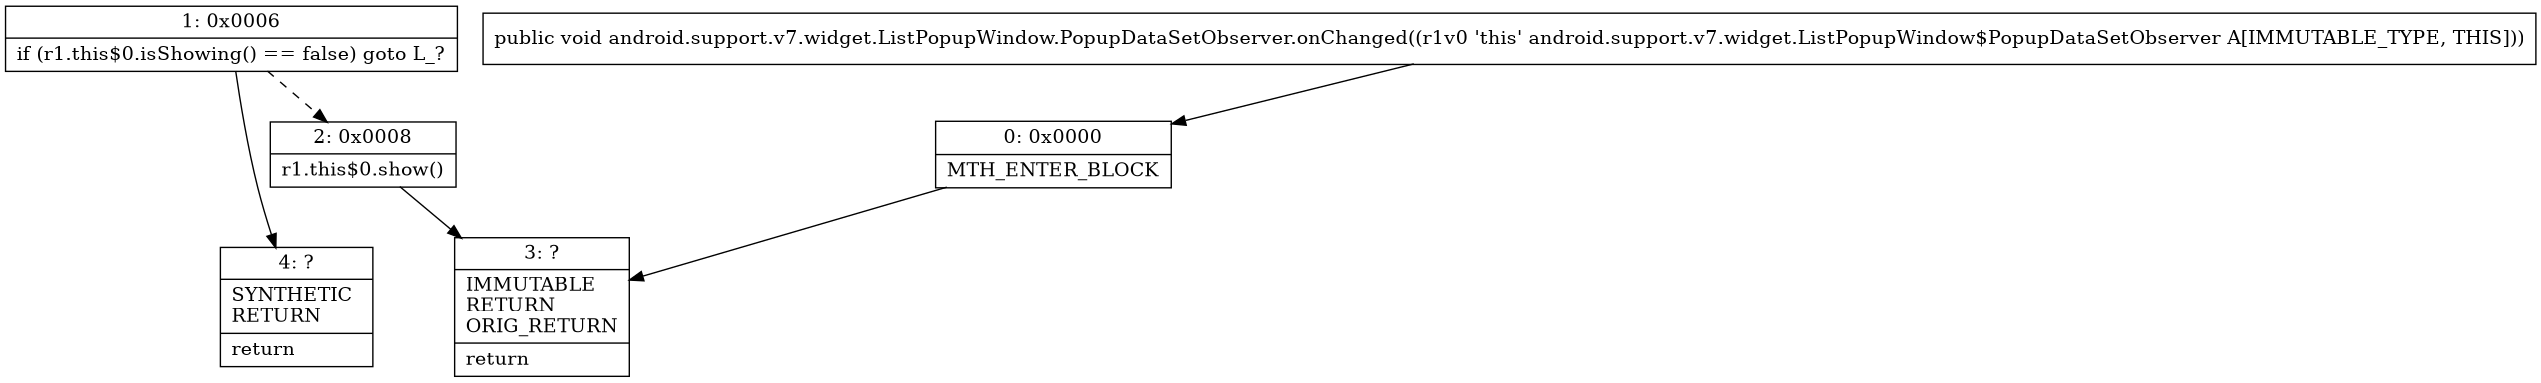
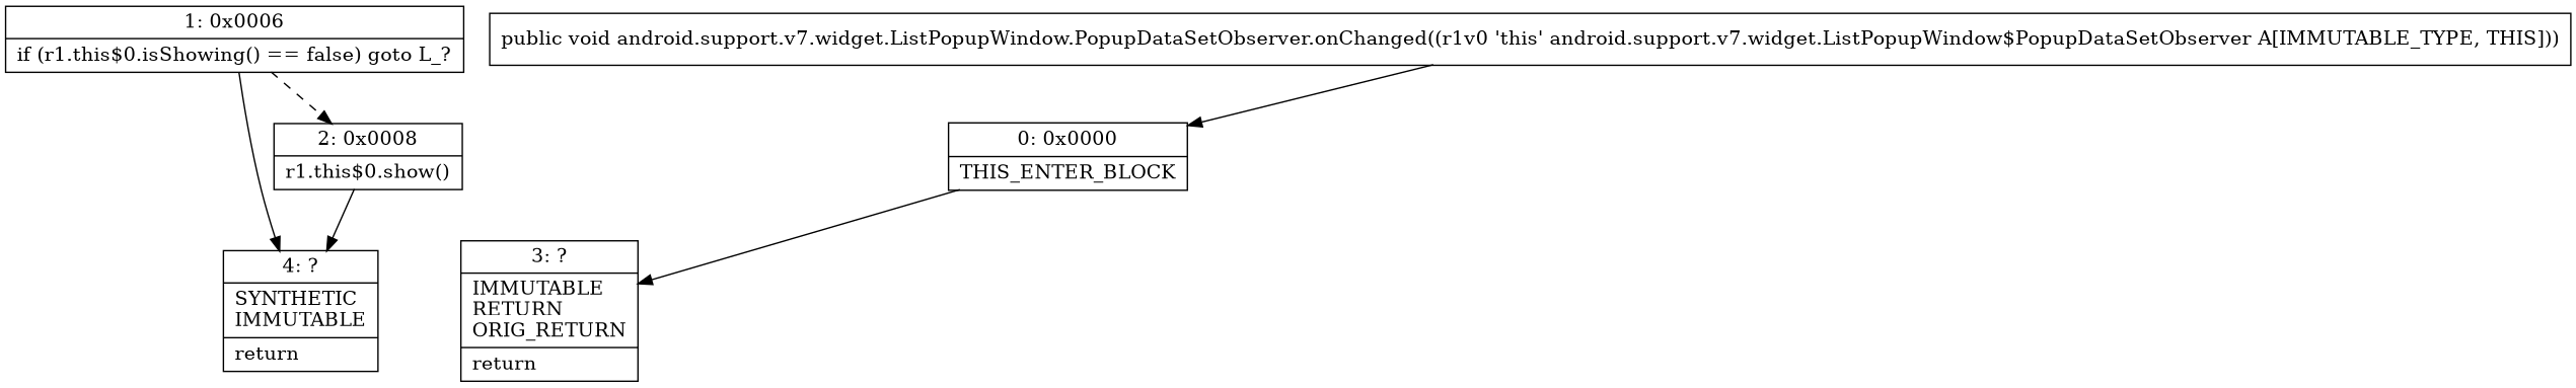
  digraph {
    node [shape=record]
-   n1 [label="{0\:\ 0x0000|MTH_ENTER_BLOCK\l}"]
+   n1 [label="{0\:\ 0x0000|THIS_ENTER_BLOCK\l}"]
    n2 [label="{3\:\ ?|IMMUTABLE\lRETURN\lORIG_RETURN\l|return\l}"]
    n3 [label="{1\:\ 0x0006|if (r1.this$0.isShowing() == false) goto L_?\l}"]
    n4 [label="{2\:\ 0x0008|r1.this$0.show()\l}"]
-   n5 [label="{4\:\ ?|SYNTHETIC\lRETURN\l|return\l}"]
+   n5 [label="{4\:\ ?|SYNTHETIC\lIMMUTABLE\l|return\l}"]
    n6 [label="{public void android.support.v7.widget.ListPopupWindow.PopupDataSetObserver.onChanged((r1v0 'this' android.support.v7.widget.ListPopupWindow$PopupDataSetObserver A[IMMUTABLE_TYPE, THIS])) }"]
    n1 -> n2
    n3 -> n4 [style=dashed]
    n3 -> n5
-   n4 -> n2
+   n4 -> n5
    n6 -> n1
  }
